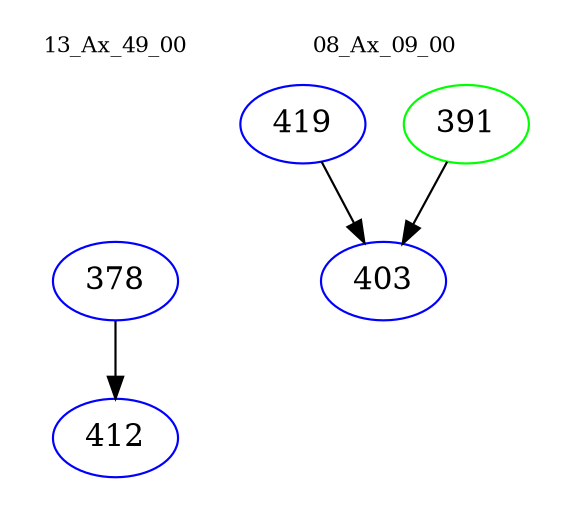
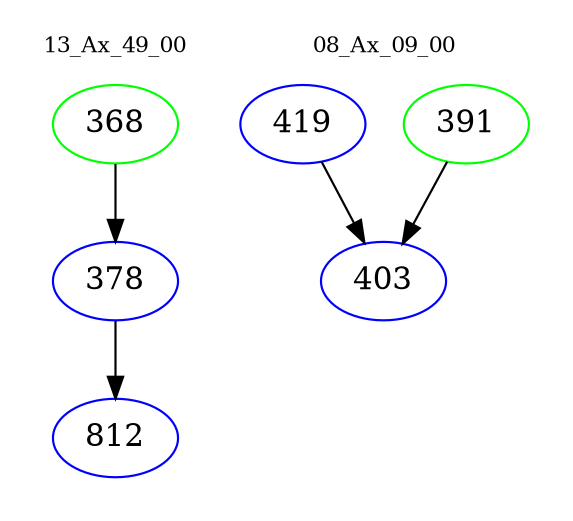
  digraph {
    node [color=blue]
    edge [color=black]
+   n1 [color=green label=368]
    n2 [label=378]
-   n3 [label=412]
+   n3 [label=812]
    n4 [color=green label=391]
    n5 [label=403]
    n6 [label=419]
    subgraph cluster_1 {
      color=white
      fontsize=10
      label="13_Ax_49_00"
+     n1
      n2
      n3
    }
    subgraph cluster_2 {
      color=white
      fontsize=10
      label="08_Ax_09_00"
      n4
      n5
      n6
    }
+   n1 -> n2
    n2 -> n3
    n4 -> n5
    n6 -> n5
  }
